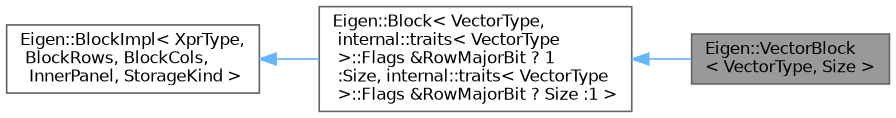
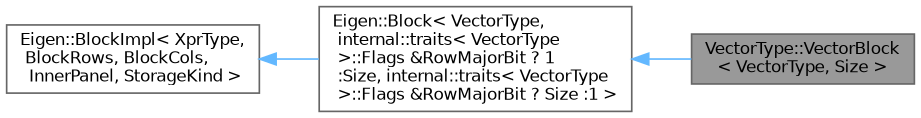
  digraph {
    rankdir=LR
    node [color=gray40 fillcolor=white fontname=Helvetica fontsize=10 shape=box style=filled]
    edge [color=steelblue1 dir=back fontname=Helvetica fontsize=10 labelfontname=Helvetica labelfontsize=10 style=solid]
-   n1 [fillcolor=grey60 fontcolor=black height=0.2 label="Eigen::VectorBlock\l\< VectorType, Size \>" width=0.4]
+   n1 [fillcolor=grey60 fontcolor=black height=0.2 label="VectorType::VectorBlock\l\< VectorType, Size \>" width=0.4]
    n2 [height=0.2 label="Eigen::Block\< VectorType,\l internal::traits\< VectorType\l \>::Flags &RowMajorBit ? 1\l :Size, internal::traits\< VectorType\l \>::Flags &RowMajorBit ? Size :1 \>" width=0.4]
    n3 [height=0.2 label="Eigen::BlockImpl\< XprType,\l BlockRows, BlockCols,\l InnerPanel, StorageKind \>" width=0.4]
    n2 -> n1
    n3 -> n2
  }
